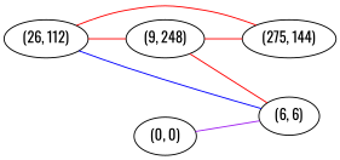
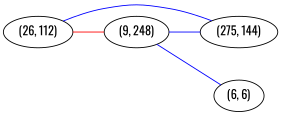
  graph {
    fontname=Oswald
    rankdir=LR
    node [fontname=Oswald]
    edge [color=red fontname=Oswald weight=3]
    "(26, 112)"
    "(9, 248)"
    n3 [label="(275, 144)"]
    "(6, 6)"
-   "(0, 0)"
    "(26, 112)" -- "(9, 248)"
-   "(26, 112)" -- n3 [weight=1]
-   "(26, 112)" -- "(6, 6)" [color=blue]
-   "(9, 248)" -- n3
-   "(9, 248)" -- "(6, 6)" [weight=1]
-   "(0, 0)" -- "(6, 6)" [color=purple weight=4]
+   "(26, 112)" -- n3 [color=blue weight=1]
+   "(9, 248)" -- n3 [color=blue]
+   "(9, 248)" -- "(6, 6)" [color=blue weight=1]
  }
